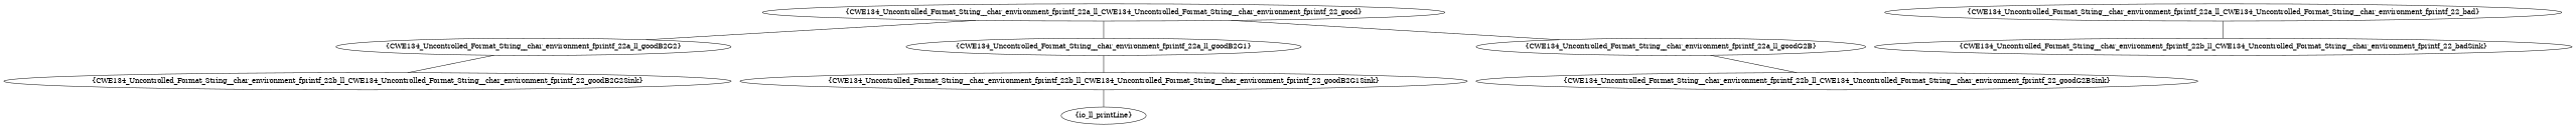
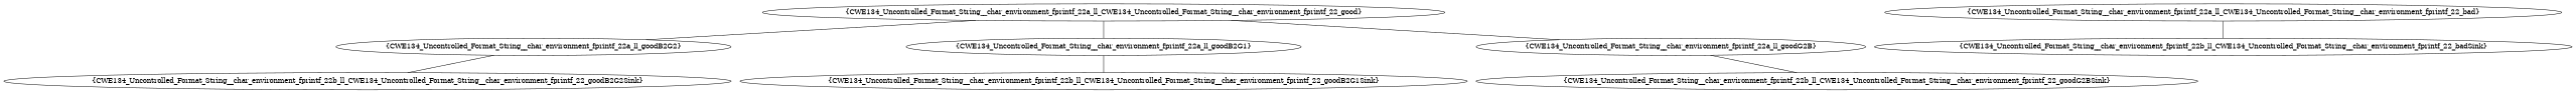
  graph {
    n1 [label="{CWE134_Uncontrolled_Format_String__char_environment_fprintf_22b_ll_CWE134_Uncontrolled_Format_String__char_environment_fprintf_22_goodB2G1Sink}"]
-   n2 [label="{io_ll_printLine}"]
    n3 [label="{CWE134_Uncontrolled_Format_String__char_environment_fprintf_22a_ll_goodB2G2}"]
    n4 [label="{CWE134_Uncontrolled_Format_String__char_environment_fprintf_22b_ll_CWE134_Uncontrolled_Format_String__char_environment_fprintf_22_goodB2G2Sink}"]
    n5 [label="{CWE134_Uncontrolled_Format_String__char_environment_fprintf_22a_ll_CWE134_Uncontrolled_Format_String__char_environment_fprintf_22_good}"]
    n6 [label="{CWE134_Uncontrolled_Format_String__char_environment_fprintf_22a_ll_goodB2G1}"]
    n7 [label="{CWE134_Uncontrolled_Format_String__char_environment_fprintf_22a_ll_goodG2B}"]
    n8 [label="{CWE134_Uncontrolled_Format_String__char_environment_fprintf_22b_ll_CWE134_Uncontrolled_Format_String__char_environment_fprintf_22_goodG2BSink}"]
    n9 [label="{CWE134_Uncontrolled_Format_String__char_environment_fprintf_22a_ll_CWE134_Uncontrolled_Format_String__char_environment_fprintf_22_bad}"]
    n10 [label="{CWE134_Uncontrolled_Format_String__char_environment_fprintf_22b_ll_CWE134_Uncontrolled_Format_String__char_environment_fprintf_22_badSink}"]
-   n1 -- n2
    n3 -- n4
    n5 -- n3
    n5 -- n6
    n5 -- n7
    n6 -- n1
    n7 -- n8
    n9 -- n10
  }
